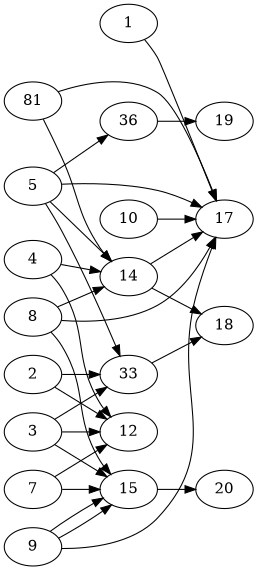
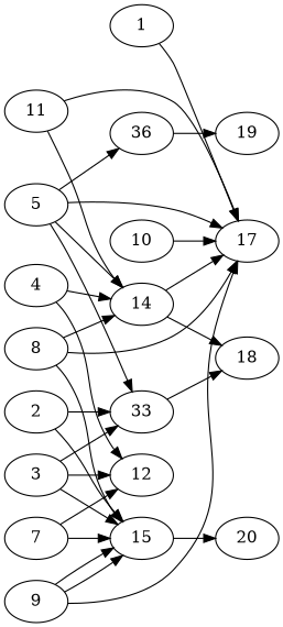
  digraph {
    rankdir=LR
    node [alpha=0.04]
    1 [expect_size=50755584]
    17 [alpha=0.18 expect_size=45452288]
    2 [alpha=0.08 expect_size=10483712]
    12 [alpha=0.13 expect_size=10324992]
    n5 [alpha=0.19 expect_size=28496896 label=33]
    18 [alpha=0.16 expect_size=31482880]
    3 [expect_size=19812352]
    15 [alpha=0.06 expect_size=28044288]
    20 [alpha=0.03 expect_size=30855168]
    4 [alpha=0.16 expect_size=33197056]
    14 [alpha=0.14 expect_size=37919744]
    5 [alpha=0.09 expect_size=50830336]
    n13 [alpha=0.08 expect_size=49916928 label=36]
    19 [alpha=0.09 expect_size=13520896]
    7 [alpha=0.14 expect_size=46905344]
    8 [alpha=0.12 expect_size=45945856]
    9 [alpha=0.07 expect_size=44747776]
    10 [alpha=0.12 expect_size=26654720]
-   11 [alpha=0.07 expect_size=48332800 label=81]
+   11 [alpha=0.07 expect_size=48332800]
    1 -> 17
-   2 -> 12
+   2 -> 15
    2 -> n5
    n5 -> 18
    3 -> 12
    3 -> n5
    3 -> 15
    15 -> 20
    4 -> 12
    4 -> 14
    14 -> 17
    14 -> 18
    5 -> 17
    5 -> n5
    5 -> 14
    5 -> n13
    n13 -> 19
    7 -> 12
    7 -> 15
    8 -> 17
    8 -> 15
    8 -> 14
    9 -> 17
    9 -> 15
    9 -> 15
    10 -> 17
    11 -> 17
    11 -> 14
  }
